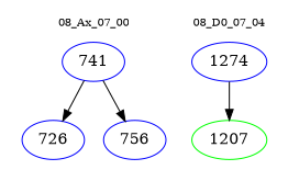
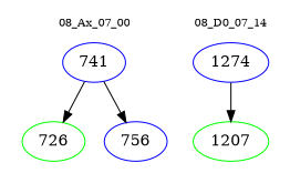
  digraph {
    node [color=blue]
    edge [color=black]
    n1 [label=741]
-   n2 [label=726]
+   n2 [color=green label=726]
    n3 [label=756]
    n4 [label=1274]
    n5 [color=green label=1207]
    subgraph cluster_1 {
      color=white
      fontsize=10
      label="08_Ax_07_00"
      n1
      n2
      n3
    }
    subgraph cluster_2 {
      color=white
      fontsize=10
-     label="08_D0_07_04"
+     label="08_D0_07_14"
      n4
      n5
    }
    n1 -> n2
    n1 -> n3
    n4 -> n5
  }
